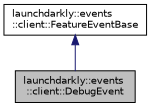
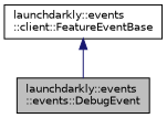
  digraph {
    node [color=black fontname=Helvetica fontsize=10 shape=record style=filled]
-   n1 [fillcolor=grey75 fontcolor=black height=0.2 label="launchdarkly::events\l::client::DebugEvent" width=0.4]
+   n1 [fillcolor=grey75 fontcolor=black height=0.2 label="launchdarkly::events\l::events::DebugEvent" width=0.4]
    n2 [fillcolor=white height=0.2 label="launchdarkly::events\l::client::FeatureEventBase" width=0.4]
    n2 -> n1 [color=midnightblue dir=back fontname=Helvetica fontsize=10 labelfontname=Helvetica labelfontsize=10 style=solid]
  }
